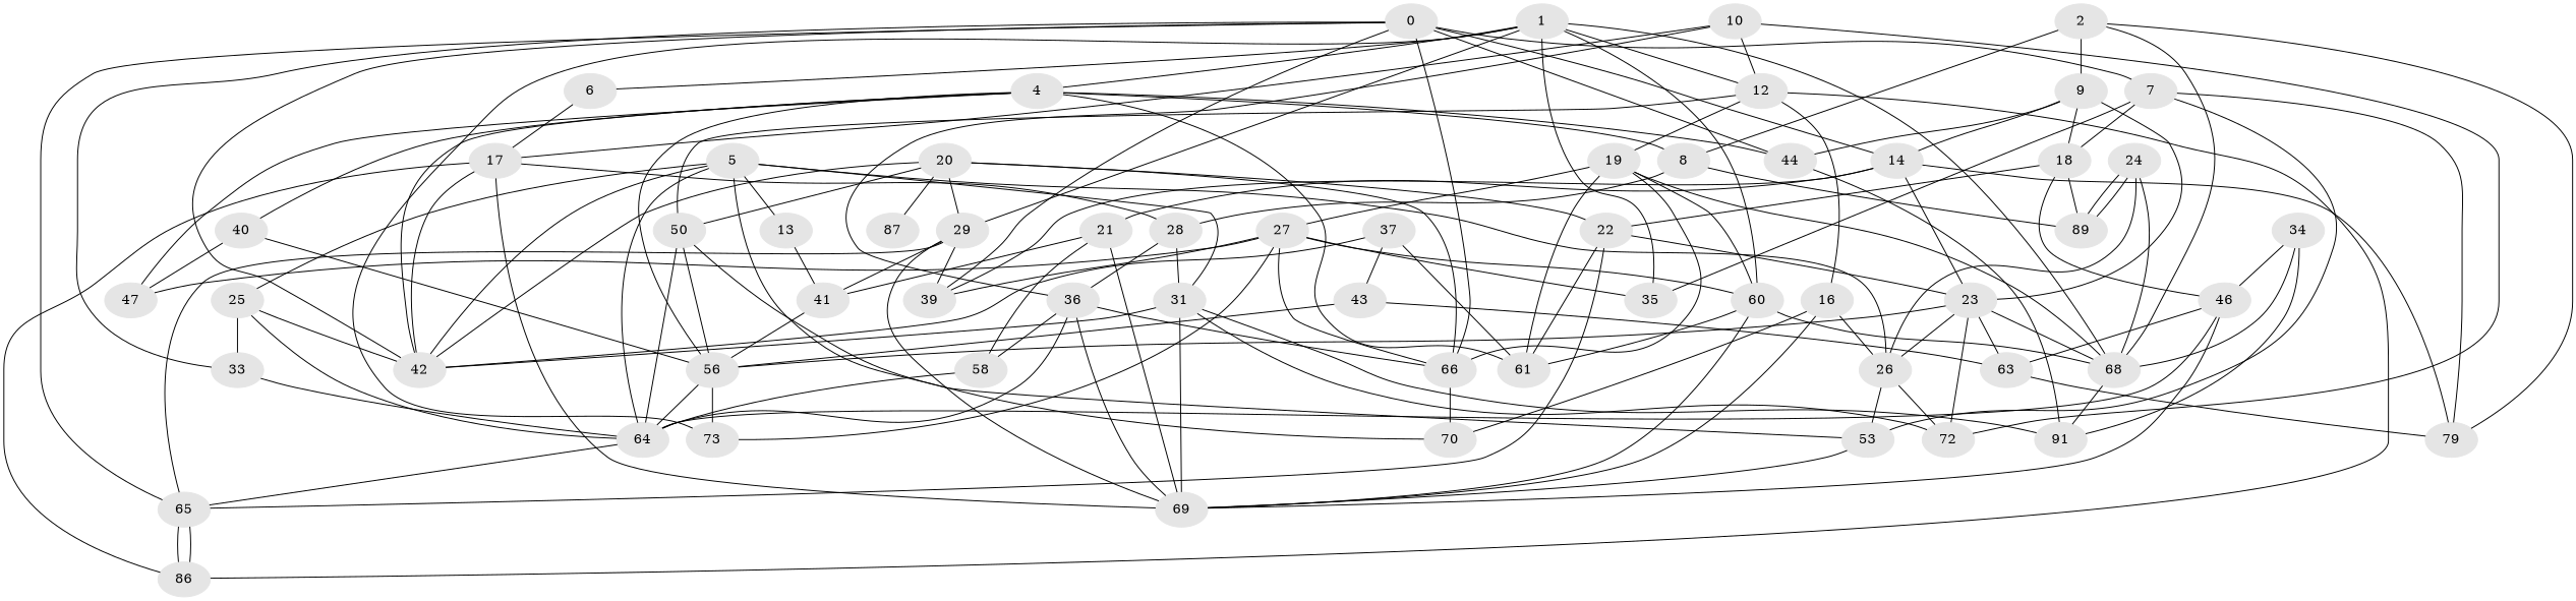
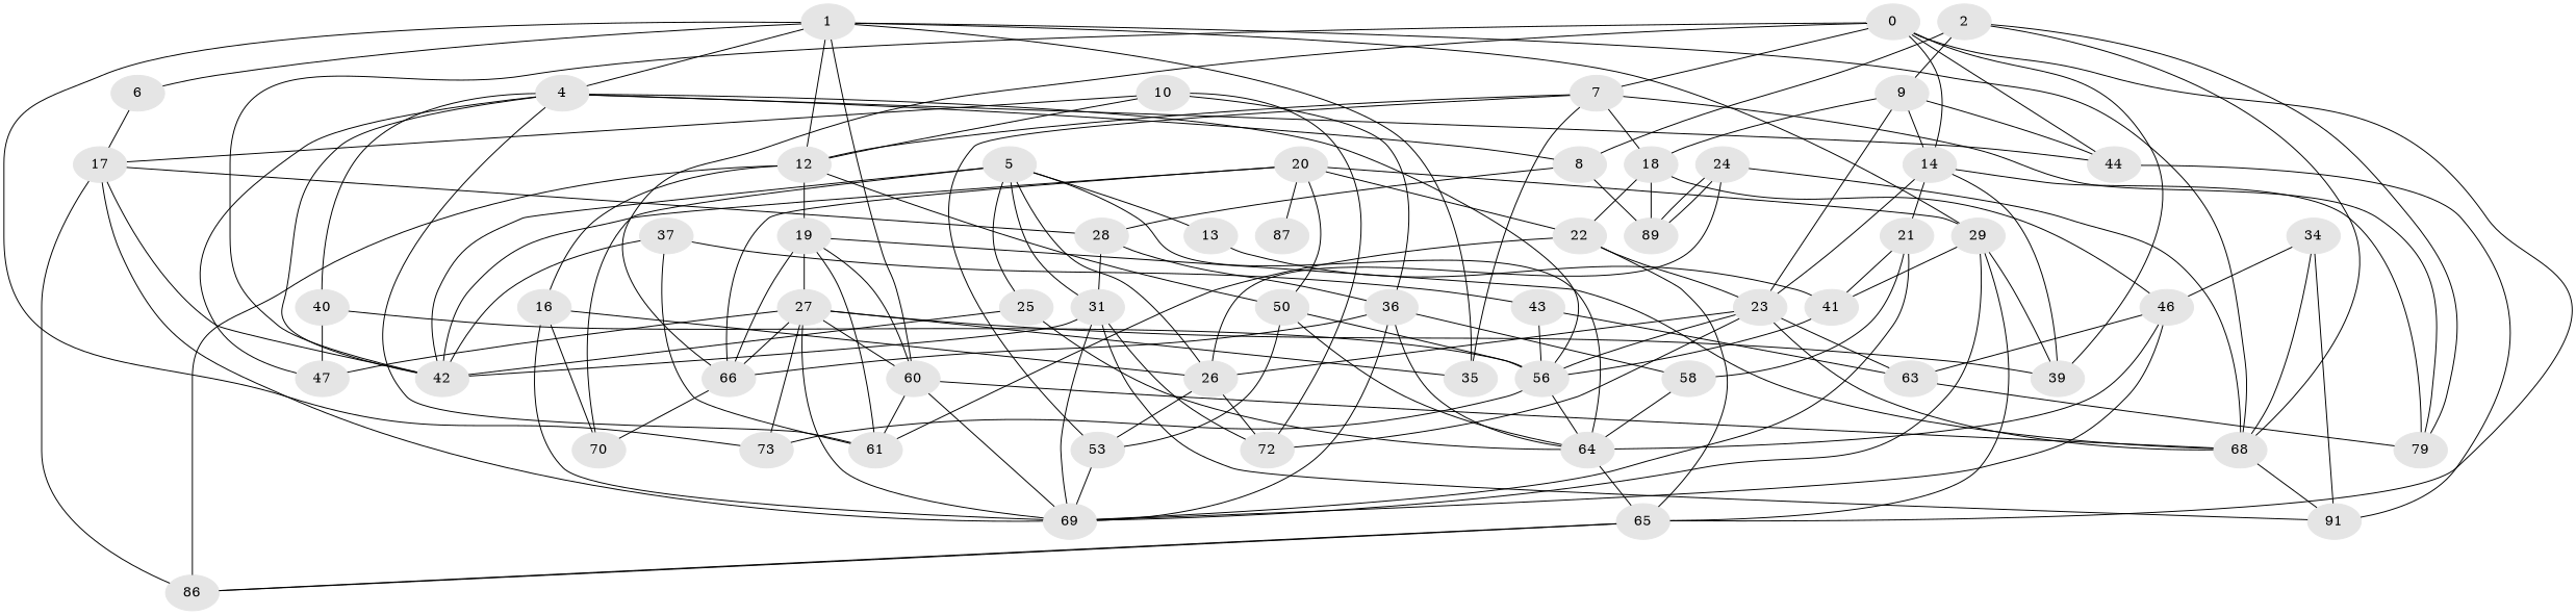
  graph {
    node [color=gray90 style=filled]
    1 [super="+96"]
    4 [super="+90"]
    6 [super="+78"]
    12 [super="+55"]
    29 [super="+38"]
    35
    60 [super="+83"]
    68 [super="+81"]
    73
    8 [super="+62"]
    42 [super="+74"]
    44
    40
    47
    56 [super="+88"]
    61 [super="+94"]
    17 [super="+45"]
    16 [super="+51"]
    19 [super="+98"]
    50 [super="+52"]
    86
    39
    65 [super="+84"]
    41 [super="+82"]
    69 [super="+75"]
    91
    2 [super="+59"]
    9 [super="+11"]
    79
    28
    89
    14 [super="+95"]
    18 [super="+30"]
    23 [super="+100"]
    n35 [label=0 super="+77"]
    7 [super="+48"]
-   33 [super="+92"]
    66 [super="+93"]
    53
    21
    64 [super="+67"]
    70
    5 [super="+15"]
    13
    25
    26 [super="+76"]
    31 [super="+49"]
    72 [super="+80"]
    22 [super="+32"]
    46 [super="+99"]
    36 [super="+71"]
    63
    10 [super="+97"]
    58
    27 [super="+54"]
    20 [super="+57"]
    87
    24 [super="+85"]
    34
    37
    43
    1 -- 4
    1 -- 6
    1 -- 12
    1 -- 29
    1 -- 35
    1 -- 60
    1 -- 68
    1 -- 73
    4 -- 8
    4 -- 42
    4 -- 44
    4 -- 40
    4 -- 47
    4 -- 56
    4 -- 61
    6 -- 17
    12 -- 16
    12 -- 19
    12 -- 50 [weight=2]
    12 -- 86
    29 -- 39
    29 -- 65
    29 -- 41
    29 -- 69
    60 -- 68
    60 -- 61
    60 -- 69
    68 -- 91
    8 -- 28
    8 -- 89
    44 -- 91 [weight=2]
    40 -- 47
    40 -- 56
    56 -- 73
    56 -- 64
    17 -- 42
    17 -- 86 [weight=2]
    17 -- 69
    17 -- 28
    16 -- 69
    16 -- 70
    16 -- 26
    19 -- 60
    19 -- 68
    19 -- 61
    19 -- 66
    19 -- 27
    50 -- 56
    50 -- 53
    50 -- 64
    65 -- 86
    65 -- 86
    41 -- 56
    2 -- 68
    2 -- 8
    2 -- 9 [weight=2]
    2 -- 79
    9 -- 44
    9 -- 14
    9 -- 18
    9 -- 23
    28 -- 31 [weight=2]
    28 -- 36
    14 -- 39
    14 -- 79
    14 -- 23
    14 -- 21
    18 -- 89
    18 -- 22
    18 -- 46
    23 -- 68
    23 -- 56
    23 -- 26
    23 -- 72
    23 -- 63
    n35 -- 42
    n35 -- 44
    n35 -- 39
    n35 -- 65
    n35 -- 14
    n35 -- 7
-   n35 -- 33
    n35 -- 66
+   7 -- 12
    7 -- 35
    7 -- 79
    7 -- 18
    7 -- 53
-   33 -- 64
    66 -- 70
    53 -- 69
    21 -- 41
    21 -- 69
    21 -- 58
    64 -- 65
    5 -- 42
    5 -- 64
    5 -- 70
    5 -- 13
    5 -- 25
    5 -- 26
    5 -- 31
    13 -- 41
    25 -- 42
-   25 -- 33
    25 -- 64
    26 -- 53
    26 -- 72
    31 -- 42
    31 -- 69
    31 -- 91
    31 -- 72
    22 -- 61
    22 -- 65
    22 -- 23
    46 -- 69
    46 -- 64
    46 -- 63
    36 -- 69
    36 -- 66
    36 -- 64
    36 -- 58
    63 -- 79
    10 -- 12
    10 -- 17
    10 -- 72
    10 -- 36
    58 -- 64
    27 -- 35
    27 -- 60
    27 -- 73
    27 -- 47
    27 -- 39
+   27 -- 69
    27 -- 66
    20 -- 29
    20 -- 42
    20 -- 50
    20 -- 66
    20 -- 22
    20 -- 87
    24 -- 68
    24 -- 89
    24 -- 89
    24 -- 26
    34 -- 68
    34 -- 91
    34 -- 46
    37 -- 42
    37 -- 61
    37 -- 43
    43 -- 56
    43 -- 63
  }
